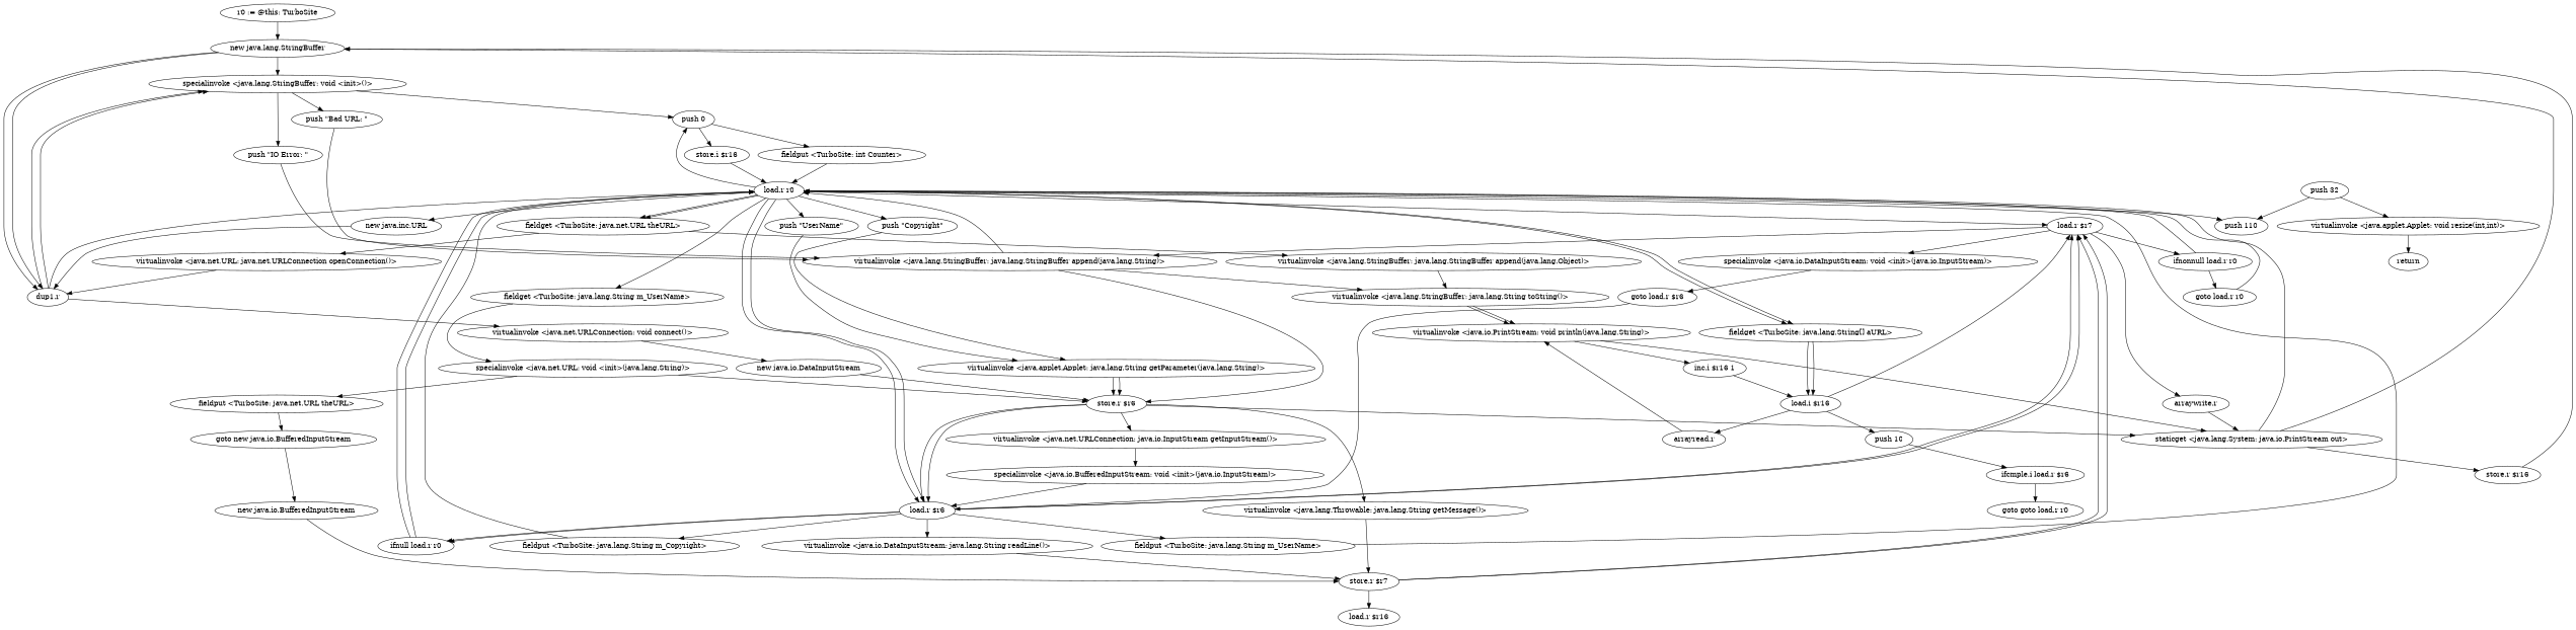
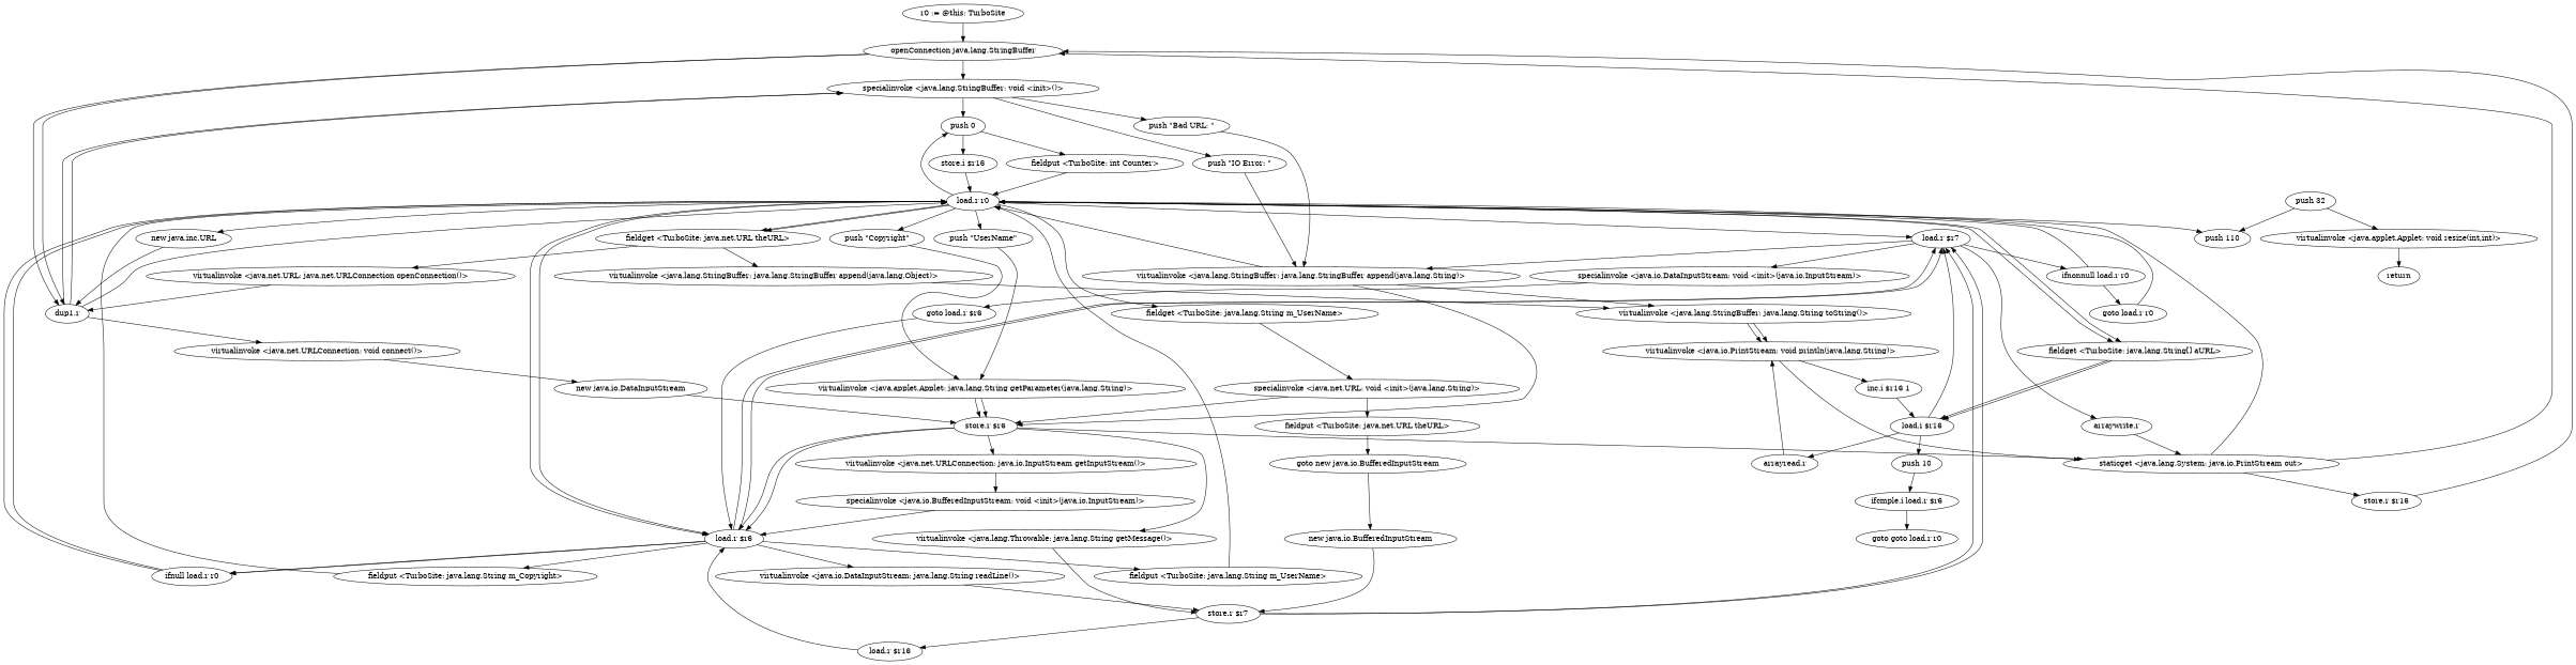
  digraph {
    "r0 := @this: TurboSite"
-   "new java.lang.StringBuffer"
+   "new java.lang.StringBuffer" [label="openConnection java.lang.StringBuffer"]
    "specialinvoke <java.lang.StringBuffer: void <init>()>"
    "dup1.r"
    "push 0"
    "push \"IO Error: \""
    "push \"Bad URL: \""
    "load.r r0"
    "virtualinvoke <java.net.URLConnection: void connect()>"
    "store.i $r16"
    "fieldput <TurboSite: int Counter>"
    "virtualinvoke <java.lang.StringBuffer: java.lang.StringBuffer append(java.lang.String)>"
    "push \"Copyright\""
    "load.r $r6"
    "push \"UserName\""
    n16 [label="new java.inc.URL"]
    "fieldget <TurboSite: java.lang.String m_UserName>"
    "fieldget <TurboSite: java.net.URL theURL>"
    "push 110"
    "fieldget <TurboSite: java.lang.String[] aURL>"
    "load.r $r7"
    "virtualinvoke <java.applet.Applet: java.lang.String getParameter(java.lang.String)>"
    "ifnull load.r r0"
    "fieldput <TurboSite: java.lang.String m_Copyright>"
    "fieldput <TurboSite: java.lang.String m_UserName>"
    "virtualinvoke <java.io.DataInputStream: java.lang.String readLine()>"
    "specialinvoke <java.net.URL: void <init>(java.lang.String)>"
    "virtualinvoke <java.net.URL: java.net.URLConnection openConnection()>"
    "virtualinvoke <java.lang.StringBuffer: java.lang.StringBuffer append(java.lang.Object)>"
    "load.i $r16"
    "store.r $r6"
    "virtualinvoke <java.net.URLConnection: java.io.InputStream getInputStream()>"
    "staticget <java.lang.System: java.io.PrintStream out>"
    "virtualinvoke <java.lang.Throwable: java.lang.String getMessage()>"
    "specialinvoke <java.io.BufferedInputStream: void <init>(java.io.InputStream)>"
    "store.r $r16"
    "store.r $r7"
    "specialinvoke <java.io.DataInputStream: void <init>(java.io.InputStream)>"
    "ifnonnull load.r r0"
    "arraywrite.r"
    "new java.io.DataInputStream"
    "fieldput <TurboSite: java.net.URL theURL>"
    "goto new java.io.BufferedInputStream"
    "new java.io.BufferedInputStream"
    "load.r $r16"
    "goto load.r $r6"
    "goto load.r r0"
    "virtualinvoke <java.lang.StringBuffer: java.lang.String toString()>"
    "push 32"
    "virtualinvoke <java.applet.Applet: void resize(int,int)>"
    return
    "arrayread.r"
    "push 10"
    "virtualinvoke <java.io.PrintStream: void println(java.lang.String)>"
    "ifcmple.i load.r $r6"
    "inc.i $r16 1"
    "goto goto load.r r0"
    "r0 := @this: TurboSite" -> "new java.lang.StringBuffer"
    "new java.lang.StringBuffer" -> "specialinvoke <java.lang.StringBuffer: void <init>()>"
    "new java.lang.StringBuffer" -> "dup1.r"
    "new java.lang.StringBuffer" -> "dup1.r"
    "specialinvoke <java.lang.StringBuffer: void <init>()>" -> "push 0"
    "specialinvoke <java.lang.StringBuffer: void <init>()>" -> "push \"IO Error: \""
    "specialinvoke <java.lang.StringBuffer: void <init>()>" -> "push \"Bad URL: \""
    "dup1.r" -> "specialinvoke <java.lang.StringBuffer: void <init>()>"
    "dup1.r" -> "specialinvoke <java.lang.StringBuffer: void <init>()>"
    "dup1.r" -> "load.r r0"
    "dup1.r" -> "virtualinvoke <java.net.URLConnection: void connect()>"
    "push 0" -> "store.i $r16"
    "push 0" -> "fieldput <TurboSite: int Counter>"
    "push \"IO Error: \"" -> "virtualinvoke <java.lang.StringBuffer: java.lang.StringBuffer append(java.lang.String)>"
    "push \"Bad URL: \"" -> "virtualinvoke <java.lang.StringBuffer: java.lang.StringBuffer append(java.lang.String)>"
    "load.r r0" -> "push 0"
    "load.r r0" -> "push \"Copyright\""
    "load.r r0" -> "load.r $r6"
    "load.r r0" -> "load.r $r6"
    "load.r r0" -> "push \"UserName\""
    "load.r r0" -> n16
    "load.r r0" -> "fieldget <TurboSite: java.lang.String m_UserName>"
    "load.r r0" -> "fieldget <TurboSite: java.net.URL theURL>"
    "load.r r0" -> "fieldget <TurboSite: java.net.URL theURL>"
    "load.r r0" -> "push 110"
    "load.r r0" -> "fieldget <TurboSite: java.lang.String[] aURL>"
    "load.r r0" -> "fieldget <TurboSite: java.lang.String[] aURL>"
    "load.r r0" -> "load.r $r7"
    "virtualinvoke <java.net.URLConnection: void connect()>" -> "new java.io.DataInputStream"
    "store.i $r16" -> "load.r r0"
    "fieldput <TurboSite: int Counter>" -> "load.r r0"
    "virtualinvoke <java.lang.StringBuffer: java.lang.StringBuffer append(java.lang.String)>" -> "load.r r0"
    "virtualinvoke <java.lang.StringBuffer: java.lang.StringBuffer append(java.lang.String)>" -> "store.r $r6"
    "virtualinvoke <java.lang.StringBuffer: java.lang.StringBuffer append(java.lang.String)>" -> "virtualinvoke <java.lang.StringBuffer: java.lang.String toString()>"
    "push \"Copyright\"" -> "virtualinvoke <java.applet.Applet: java.lang.String getParameter(java.lang.String)>"
    "load.r $r6" -> "load.r $r7"
    "load.r $r6" -> "load.r $r7"
    "load.r $r6" -> "ifnull load.r r0"
    "load.r $r6" -> "ifnull load.r r0"
    "load.r $r6" -> "fieldput <TurboSite: java.lang.String m_Copyright>"
    "load.r $r6" -> "fieldput <TurboSite: java.lang.String m_UserName>"
    "load.r $r6" -> "virtualinvoke <java.io.DataInputStream: java.lang.String readLine()>"
    "push \"UserName\"" -> "virtualinvoke <java.applet.Applet: java.lang.String getParameter(java.lang.String)>"
    n16 -> "dup1.r"
    "fieldget <TurboSite: java.lang.String m_UserName>" -> "specialinvoke <java.net.URL: void <init>(java.lang.String)>"
    "fieldget <TurboSite: java.net.URL theURL>" -> "virtualinvoke <java.net.URL: java.net.URLConnection openConnection()>"
    "fieldget <TurboSite: java.net.URL theURL>" -> "virtualinvoke <java.lang.StringBuffer: java.lang.StringBuffer append(java.lang.Object)>"
    "fieldget <TurboSite: java.lang.String[] aURL>" -> "load.i $r16"
    "fieldget <TurboSite: java.lang.String[] aURL>" -> "load.i $r16"
    "load.r $r7" -> "virtualinvoke <java.lang.StringBuffer: java.lang.StringBuffer append(java.lang.String)>"
    "load.r $r7" -> "specialinvoke <java.io.DataInputStream: void <init>(java.io.InputStream)>"
    "load.r $r7" -> "ifnonnull load.r r0"
    "load.r $r7" -> "arraywrite.r"
    "virtualinvoke <java.applet.Applet: java.lang.String getParameter(java.lang.String)>" -> "store.r $r6"
    "virtualinvoke <java.applet.Applet: java.lang.String getParameter(java.lang.String)>" -> "store.r $r6"
    "ifnull load.r r0" -> "load.r r0"
    "ifnull load.r r0" -> "load.r r0"
    "fieldput <TurboSite: java.lang.String m_Copyright>" -> "load.r r0"
    "fieldput <TurboSite: java.lang.String m_UserName>" -> "load.r r0"
    "virtualinvoke <java.io.DataInputStream: java.lang.String readLine()>" -> "store.r $r7"
    "specialinvoke <java.net.URL: void <init>(java.lang.String)>" -> "store.r $r6"
    "specialinvoke <java.net.URL: void <init>(java.lang.String)>" -> "fieldput <TurboSite: java.net.URL theURL>"
    "virtualinvoke <java.net.URL: java.net.URLConnection openConnection()>" -> "dup1.r"
    "virtualinvoke <java.lang.StringBuffer: java.lang.StringBuffer append(java.lang.Object)>" -> "virtualinvoke <java.lang.StringBuffer: java.lang.String toString()>"
    "load.i $r16" -> "load.r $r7"
    "load.i $r16" -> "arrayread.r"
    "load.i $r16" -> "push 10"
    "store.r $r6" -> "load.r $r6"
    "store.r $r6" -> "load.r $r6"
    "store.r $r6" -> "virtualinvoke <java.net.URLConnection: java.io.InputStream getInputStream()>"
    "store.r $r6" -> "staticget <java.lang.System: java.io.PrintStream out>"
    "store.r $r6" -> "virtualinvoke <java.lang.Throwable: java.lang.String getMessage()>"
    "virtualinvoke <java.net.URLConnection: java.io.InputStream getInputStream()>" -> "specialinvoke <java.io.BufferedInputStream: void <init>(java.io.InputStream)>"
    "staticget <java.lang.System: java.io.PrintStream out>" -> "new java.lang.StringBuffer"
    "staticget <java.lang.System: java.io.PrintStream out>" -> "load.r r0"
    "staticget <java.lang.System: java.io.PrintStream out>" -> "store.r $r16"
    "virtualinvoke <java.lang.Throwable: java.lang.String getMessage()>" -> "store.r $r7"
    "specialinvoke <java.io.BufferedInputStream: void <init>(java.io.InputStream)>" -> "load.r $r6"
    "store.r $r16" -> "new java.lang.StringBuffer"
    "store.r $r7" -> "load.r $r7"
    "store.r $r7" -> "load.r $r7"
    "store.r $r7" -> "load.r $r16"
    "specialinvoke <java.io.DataInputStream: void <init>(java.io.InputStream)>" -> "goto load.r $r6"
    "ifnonnull load.r r0" -> "load.r r0"
    "ifnonnull load.r r0" -> "goto load.r r0"
    "arraywrite.r" -> "staticget <java.lang.System: java.io.PrintStream out>"
    "new java.io.DataInputStream" -> "store.r $r6"
    "fieldput <TurboSite: java.net.URL theURL>" -> "goto new java.io.BufferedInputStream"
    "goto new java.io.BufferedInputStream" -> "new java.io.BufferedInputStream"
    "new java.io.BufferedInputStream" -> "store.r $r7"
+   "load.r $r16" -> "load.r $r6"
    "goto load.r $r6" -> "load.r $r6"
    "goto load.r r0" -> "load.r r0"
    "virtualinvoke <java.lang.StringBuffer: java.lang.String toString()>" -> "virtualinvoke <java.io.PrintStream: void println(java.lang.String)>"
    "virtualinvoke <java.lang.StringBuffer: java.lang.String toString()>" -> "virtualinvoke <java.io.PrintStream: void println(java.lang.String)>"
    "push 32" -> "push 110"
    "push 32" -> "virtualinvoke <java.applet.Applet: void resize(int,int)>"
    "virtualinvoke <java.applet.Applet: void resize(int,int)>" -> return
    "arrayread.r" -> "virtualinvoke <java.io.PrintStream: void println(java.lang.String)>"
    "push 10" -> "ifcmple.i load.r $r6"
    "virtualinvoke <java.io.PrintStream: void println(java.lang.String)>" -> "staticget <java.lang.System: java.io.PrintStream out>"
    "virtualinvoke <java.io.PrintStream: void println(java.lang.String)>" -> "inc.i $r16 1"
    "ifcmple.i load.r $r6" -> "goto goto load.r r0"
    "inc.i $r16 1" -> "load.i $r16"
  }
